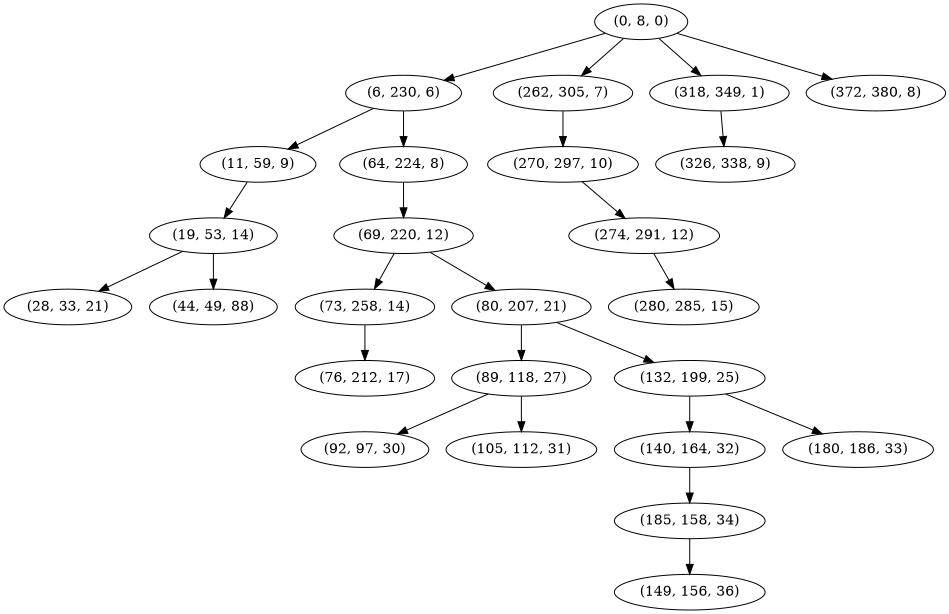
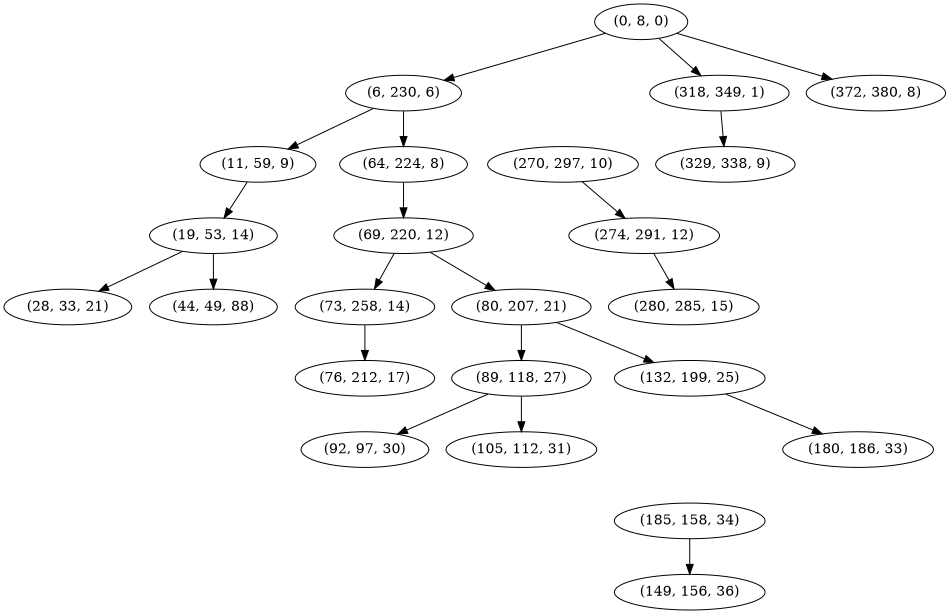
  digraph {
    n1 [label="(0, 8, 0)"]
    "(6, 230, 6)"
-   "(262, 305, 7)"
    "(318, 349, 1)"
    "(372, 380, 8)"
    n6 [label="(11, 59, 9)"]
    "(64, 224, 8)"
    "(270, 297, 10)"
-   "(329, 338, 9)" [label="(326, 338, 9)"]
+   "(329, 338, 9)"
    "(19, 53, 14)"
    "(69, 220, 12)"
    "(28, 33, 21)"
    n13 [label="(44, 49, 88)"]
    n14 [label="(73, 258, 14)"]
    "(80, 207, 21)"
    "(76, 212, 17)"
    "(89, 118, 27)"
    "(132, 199, 25)"
    "(92, 97, 30)"
    "(105, 112, 31)"
-   "(140, 164, 32)"
    "(180, 186, 33)"
    n23 [label="(185, 158, 34)"]
    "(149, 156, 36)"
    "(274, 291, 12)"
    "(280, 285, 15)"
    n1 -> "(6, 230, 6)"
-   n1 -> "(262, 305, 7)"
    n1 -> "(318, 349, 1)"
    n1 -> "(372, 380, 8)"
    "(6, 230, 6)" -> n6
    "(6, 230, 6)" -> "(64, 224, 8)"
-   "(262, 305, 7)" -> "(270, 297, 10)"
    "(318, 349, 1)" -> "(329, 338, 9)"
    n6 -> "(19, 53, 14)"
    "(64, 224, 8)" -> "(69, 220, 12)"
    "(270, 297, 10)" -> "(274, 291, 12)"
    "(19, 53, 14)" -> "(28, 33, 21)"
    "(19, 53, 14)" -> n13
    "(69, 220, 12)" -> n14
    "(69, 220, 12)" -> "(80, 207, 21)"
    n14 -> "(76, 212, 17)"
    "(80, 207, 21)" -> "(89, 118, 27)"
    "(80, 207, 21)" -> "(132, 199, 25)"
    "(89, 118, 27)" -> "(92, 97, 30)"
    "(89, 118, 27)" -> "(105, 112, 31)"
-   "(132, 199, 25)" -> "(140, 164, 32)"
    "(132, 199, 25)" -> "(180, 186, 33)"
-   "(140, 164, 32)" -> n23
    n23 -> "(149, 156, 36)"
    "(274, 291, 12)" -> "(280, 285, 15)"
  }
